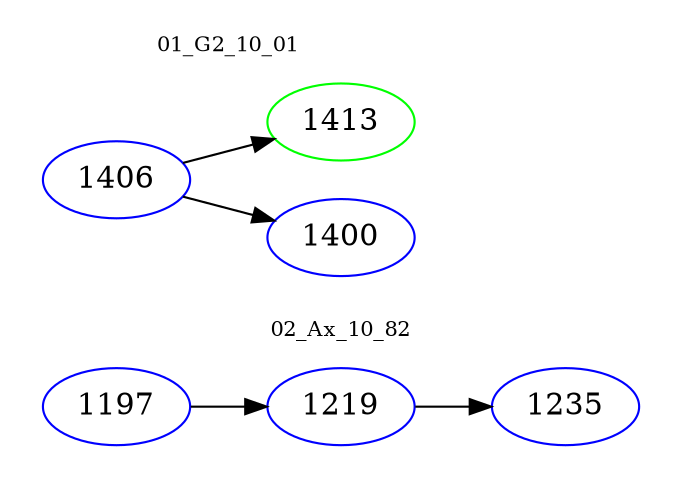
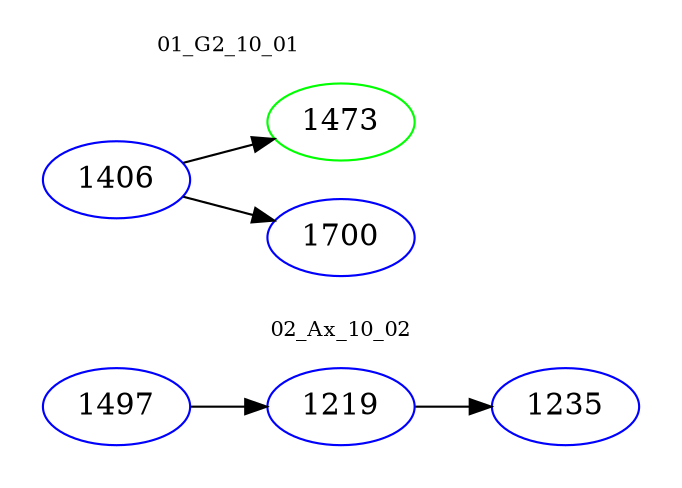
  digraph {
    rankdir=LR
    node [color=blue]
    edge [color=black]
    n1 [label=1219]
-   n2 [label=1197]
+   n2 [label=1497]
    n3 [label=1235]
    n4 [label=1406]
-   n5 [label=1400]
-   n6 [color=green label=1413]
+   n5 [label=1700]
+   n6 [color=green label=1473]
    subgraph cluster_1 {
      color=white
      fontsize=10
-     label="02_Ax_10_82"
+     label="02_Ax_10_02"
      n1
      n2
      n3
    }
    subgraph cluster_2 {
      color=white
      fontsize=10
      label="01_G2_10_01"
      n4
      n5
      n6
    }
    n1 -> n3
    n2 -> n1
    n4 -> n5
    n4 -> n6
  }
